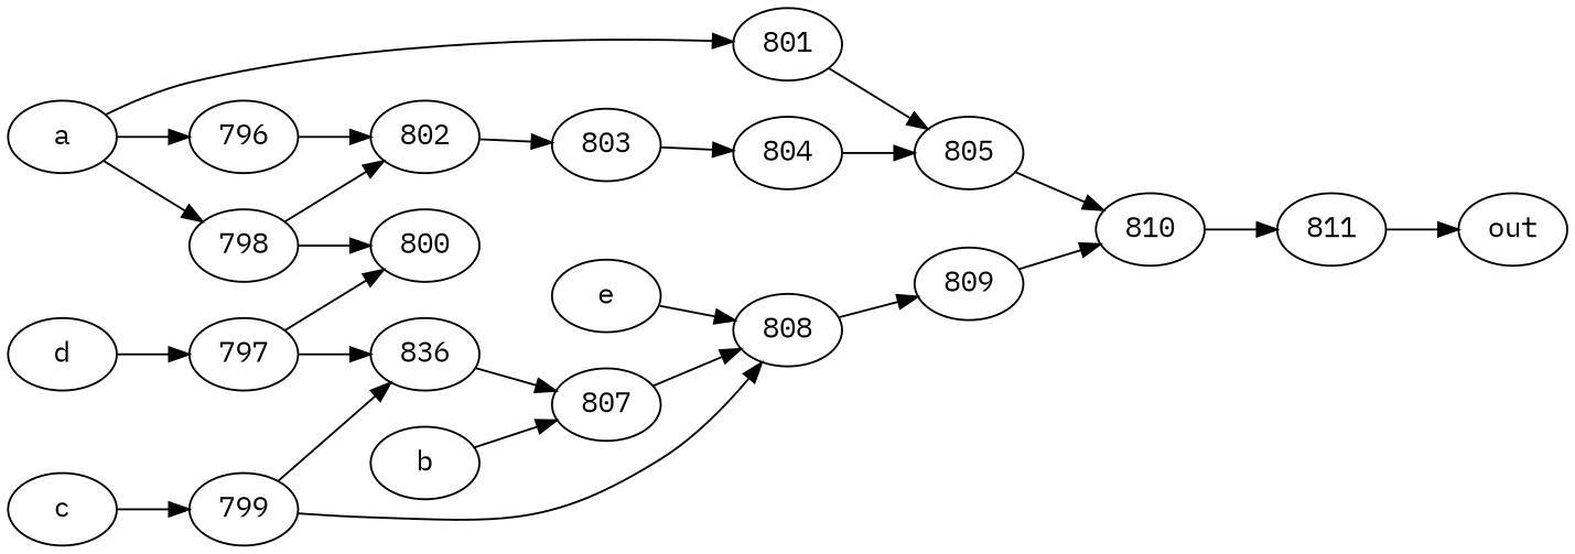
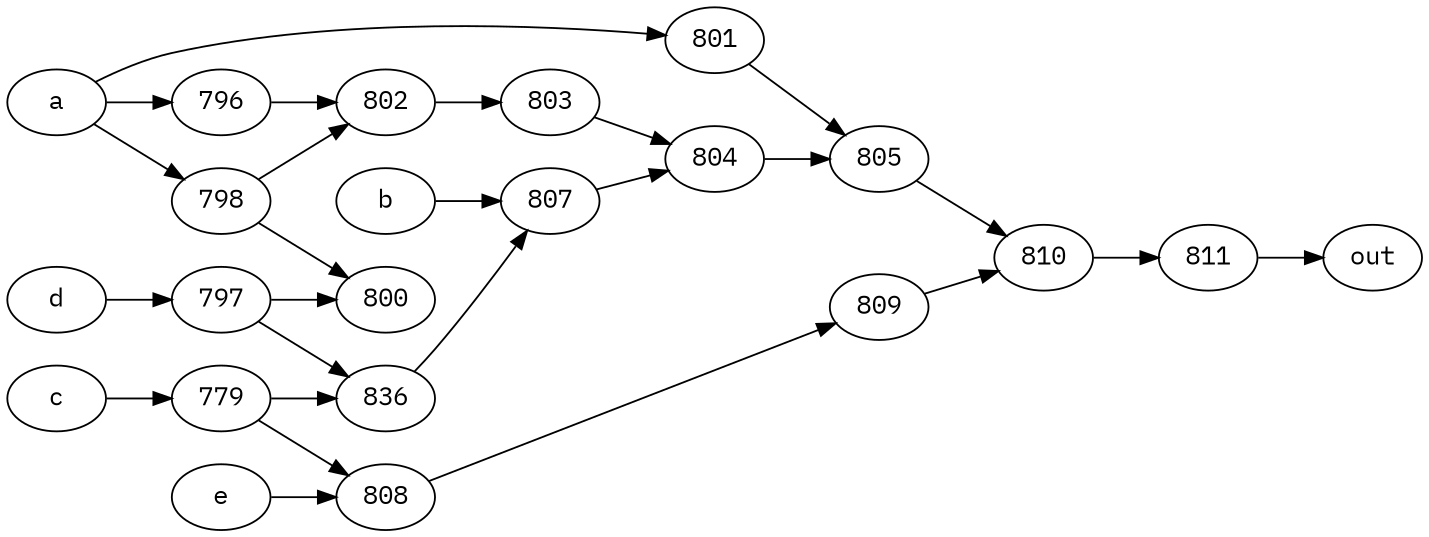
  strict digraph {
    fontname="IBM Plex Mono"
    rankdir=LR
    node [fontname="IBM Plex Mono"]
    edge [fontname="IBM Plex Mono"]
    811
    out
    a
    796
    801
    798
    802
    805
    803
    810
    804
    b
    807
    800
    808
    809
    c
-   799
+   799 [label=779]
    n19 [label=836]
    d
    797
    e
    811 -> out
    a -> 796
    a -> 801
    a -> 798
    796 -> 802
    801 -> 805
    798 -> 802
    798 -> 800
    802 -> 803
    805 -> 810
    803 -> 804
    810 -> 811
    804 -> 805
    b -> 807
-   807 -> 808
+   807 -> 804
    808 -> 809
    809 -> 810
    c -> 799
    799 -> 808
    799 -> n19
    n19 -> 807
    d -> 797
    797 -> 800
    797 -> n19
    e -> 808
  }
